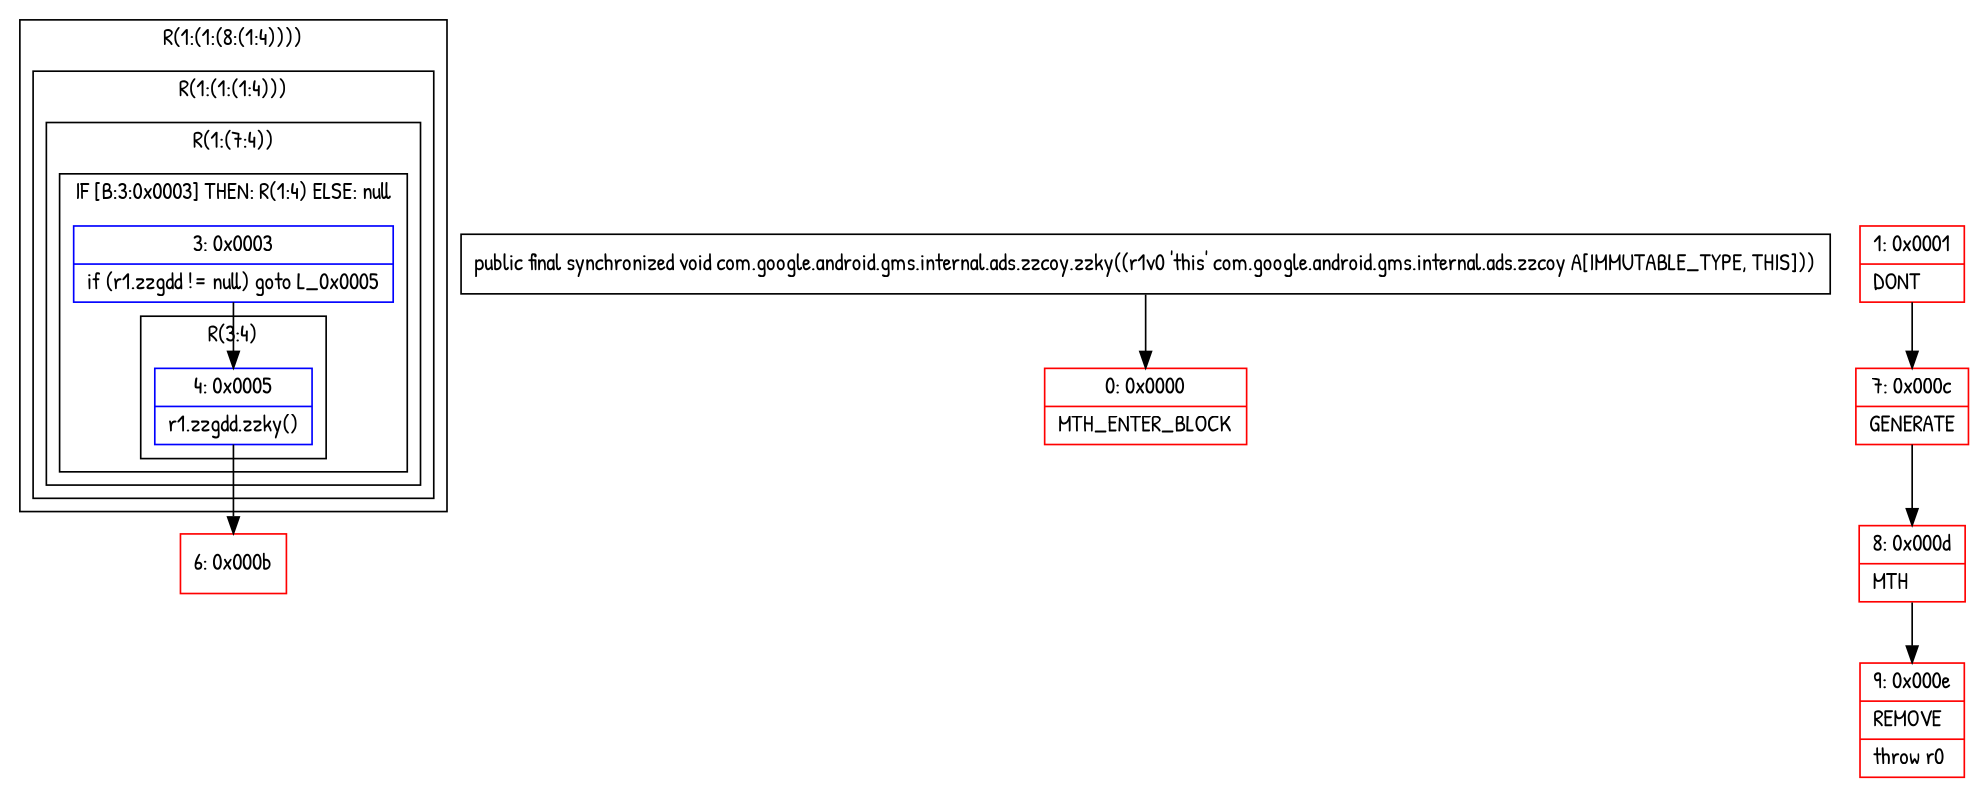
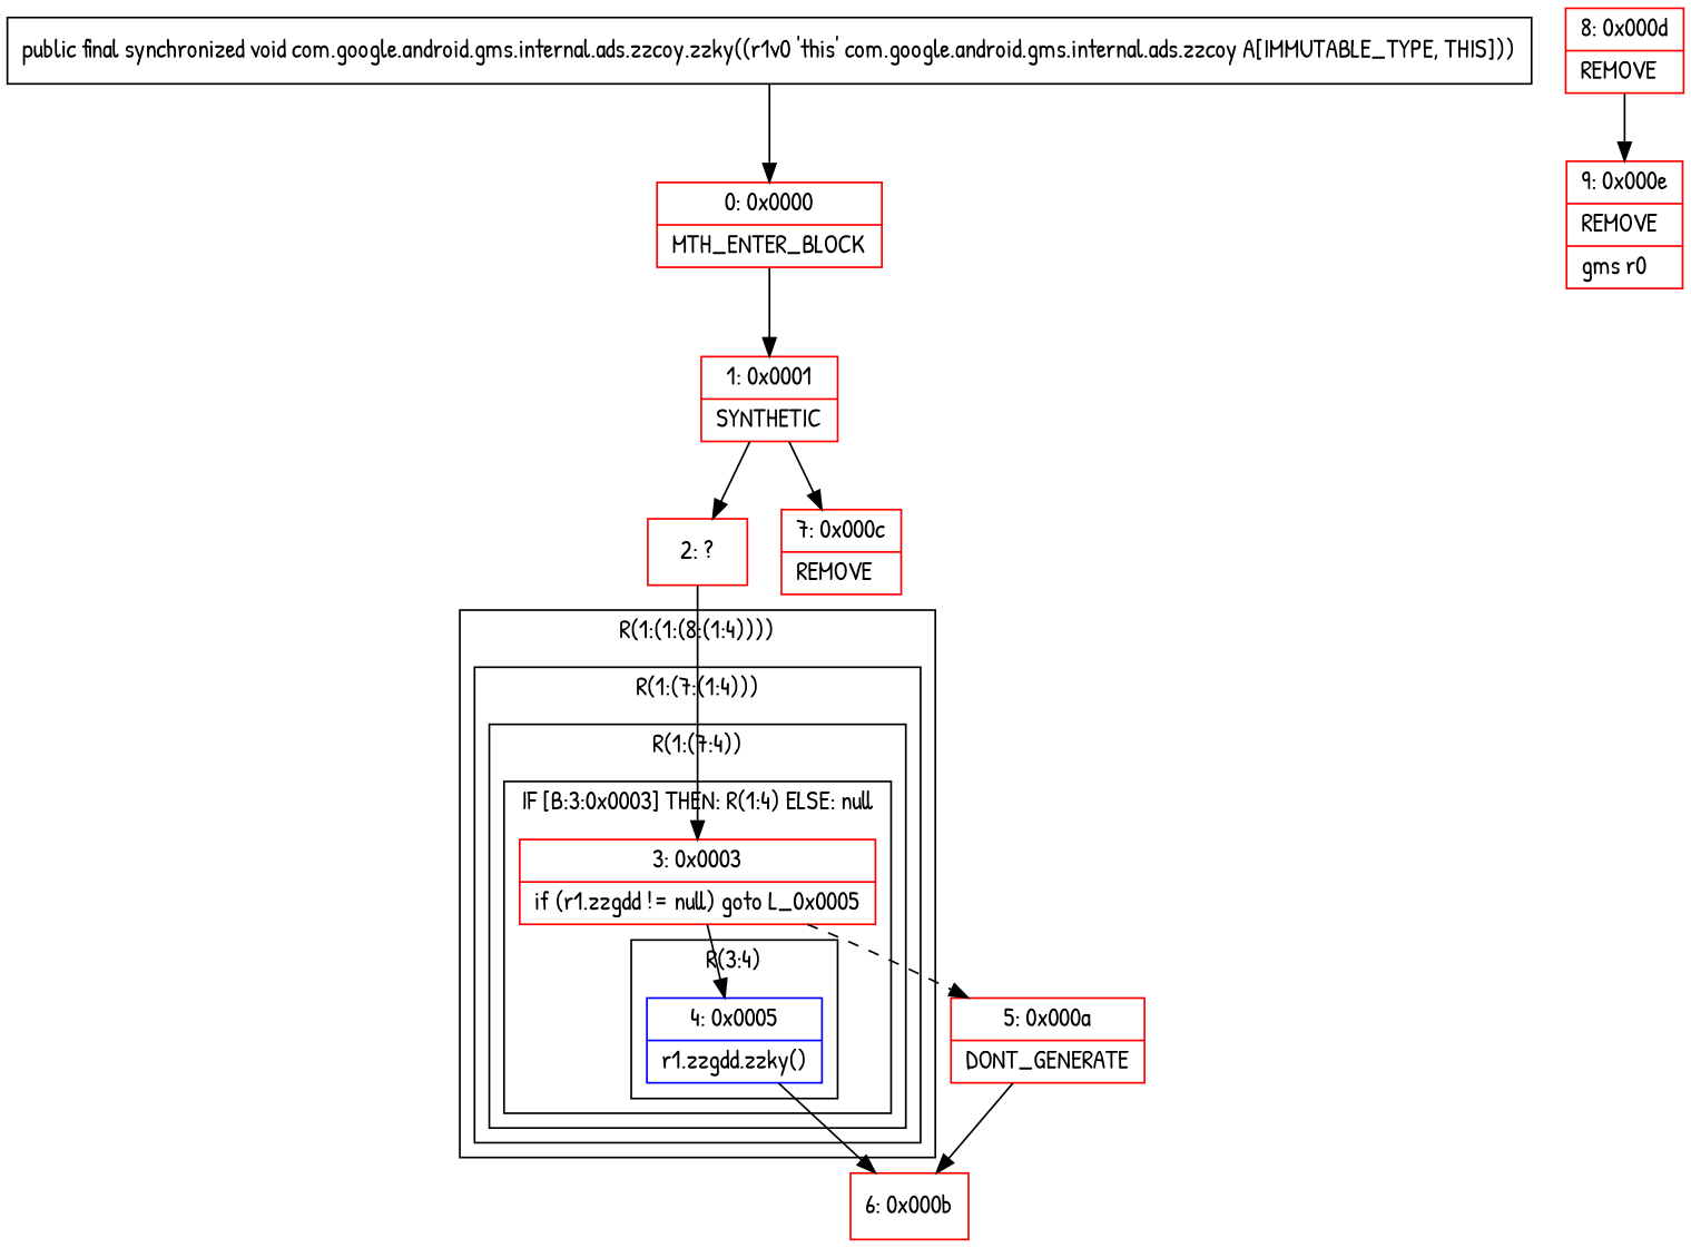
  digraph {
    fontname="Patrick Hand"
    node [color=red fontname="Patrick Hand" shape=record]
    edge [fontname="Patrick Hand"]
    n1 [color=blue label="{4\:\ 0x0005|r1.zzgdd.zzky()\l}"]
-   n2 [color=blue label="{3\:\ 0x0003|if (r1.zzgdd != null) goto L_0x0005\l}"]
+   n2 [label="{3\:\ 0x0003|if (r1.zzgdd != null) goto L_0x0005\l}"]
    n3 [label="{6\:\ 0x000b}"]
+   n4 [label="{5\:\ 0x000a|DONT_GENERATE\l}"]
    n5 [label="{0\:\ 0x0000|MTH_ENTER_BLOCK\l}"]
-   n6 [label="{1\:\ 0x0001|DONT\l}"]
-   n8 [label="{7\:\ 0x000c|GENERATE\l}"]
-   n9 [label="{8\:\ 0x000d|MTH\l}"]
-   n10 [label="{9\:\ 0x000e|REMOVE\l|throw r0\l}"]
+   n6 [label="{1\:\ 0x0001|SYNTHETIC\l}"]
+   n7 [label="{2\:\ ?}"]
+   n8 [label="{7\:\ 0x000c|REMOVE\l}"]
+   n9 [label="{8\:\ 0x000d|REMOVE\l}"]
+   n10 [label="{9\:\ 0x000e|REMOVE\l|gms r0\l}"]
    n11 [label="{public final synchronized void com.google.android.gms.internal.ads.zzcoy.zzky((r1v0 'this' com.google.android.gms.internal.ads.zzcoy A[IMMUTABLE_TYPE, THIS])) }" color=""]
    subgraph cluster_1 {
      label="R(1:(1:(8:(1:4))))"
      subgraph cluster_2 {
-       label="R(1:(1:(1:4)))"
+       label="R(1:(7:(1:4)))"
        subgraph cluster_3 {
          label="R(1:(7:4))"
          subgraph cluster_4 {
            label="IF [B:3:0x0003] THEN: R(1:4) ELSE: null"
            n2
            subgraph cluster_5 {
              label="R(3:4)"
              n1
            }
          }
        }
      }
    }
    n1 -> n3
    n2 -> n1
+   n2 -> n4 [style=dashed]
+   n4 -> n3
+   n5 -> n6
+   n6 -> n7
    n6 -> n8
-   n8 -> n9
+   n7 -> n2
    n9 -> n10
    n11 -> n5
  }
